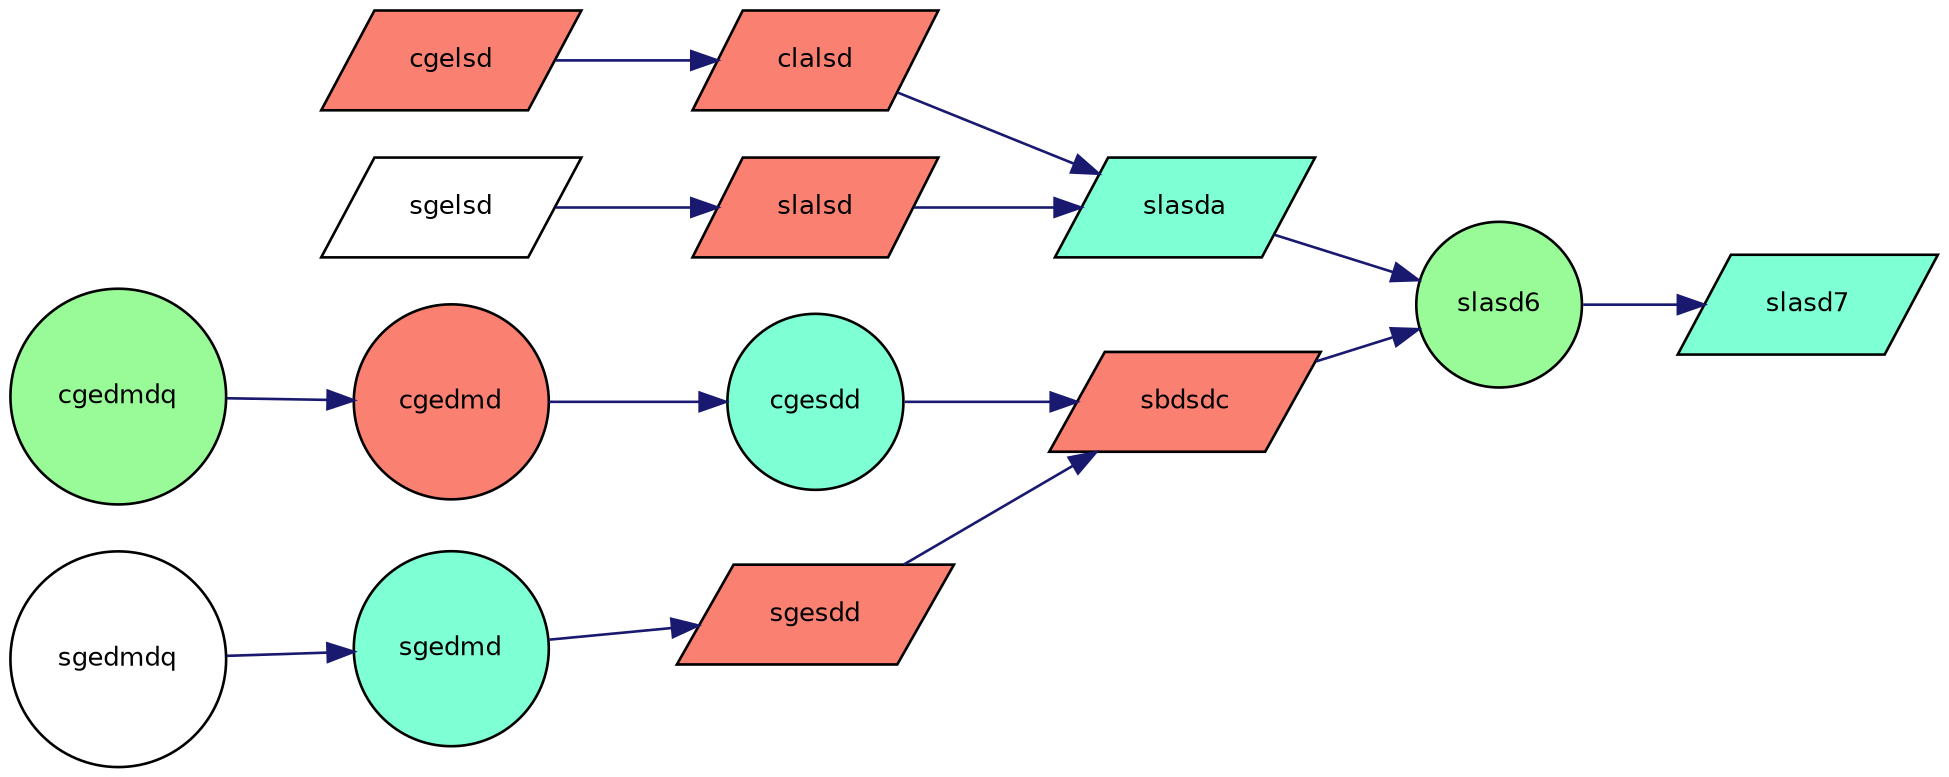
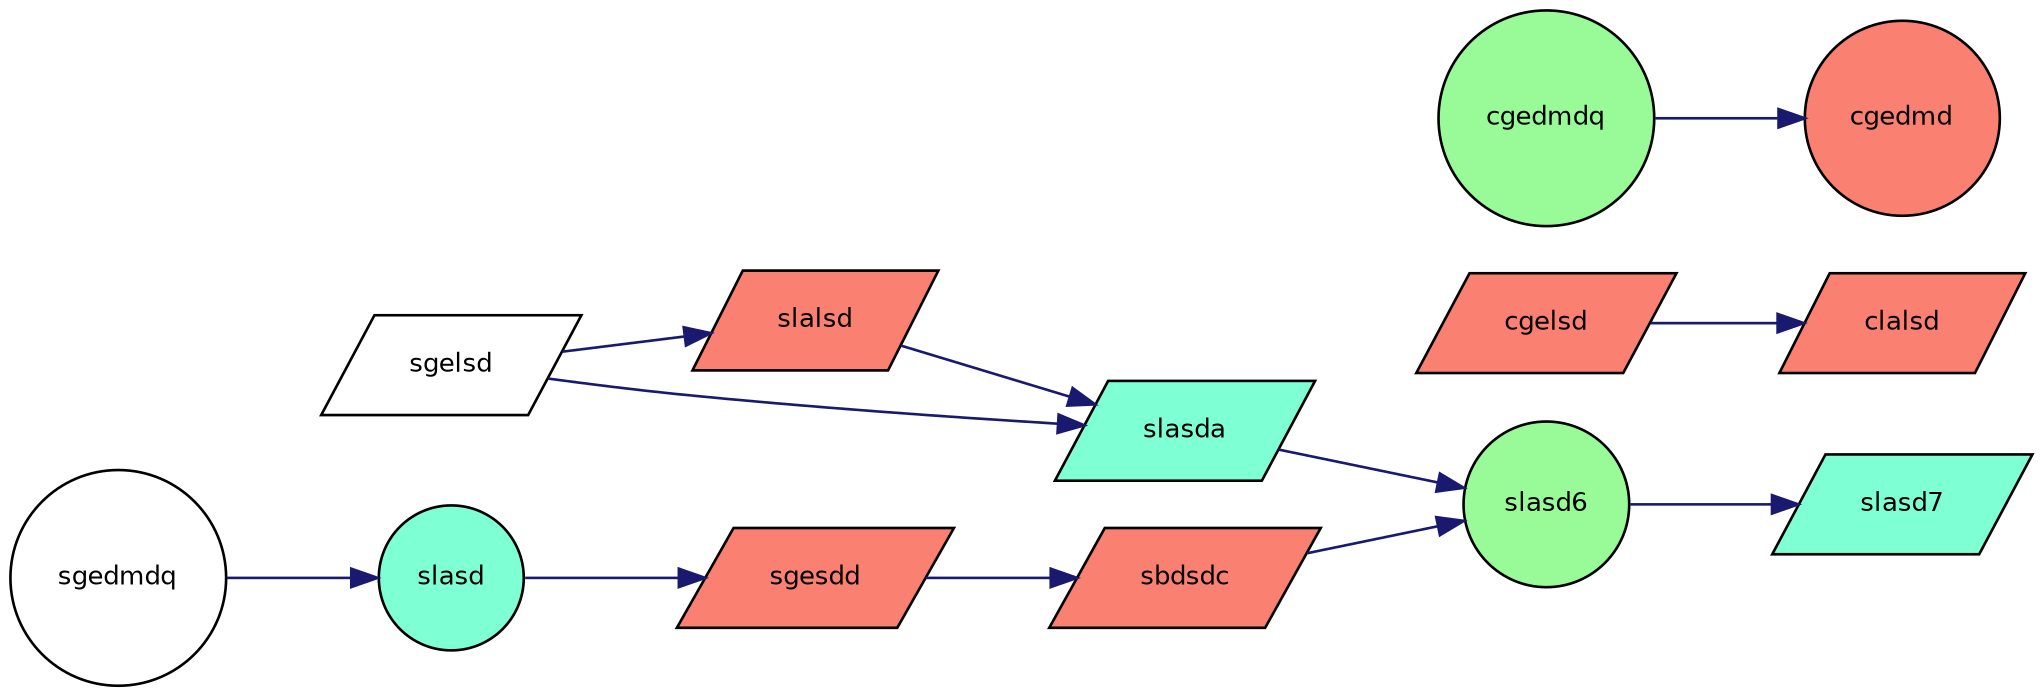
  digraph {
    rankdir=RL
    node [color=black fillcolor=salmon fontname=Helvetica fontsize=10 shape=parallelogram style=filled]
    edge [color=midnightblue dir=back fontname=Helvetica fontsize=10 labelfontname=Helvetica labelfontsize=10 style=solid]
    n1 [fillcolor=aquamarine fontcolor=black height=0.2 label=slasd7 width=0.4]
    n2 [fillcolor=palegreen height=0.2 label=slasd6 shape=circle width=0.4]
    n3 [fillcolor=aquamarine height=0.2 label=slasda width=0.4]
    n4 [height=0.2 label=sbdsdc width=0.4]
    n5 [height=0.2 label=clalsd width=0.4]
    n6 [height=0.2 label=slalsd width=0.4]
    n7 [height=0.2 label=cgelsd width=0.4]
-   n8 [fillcolor=aquamarine height=0.2 label=cgesdd shape=circle width=0.4]
    n9 [height=0.2 label=sgesdd width=0.4]
    n10 [fillcolor=white height=0.2 label=sgelsd width=0.4]
    n11 [height=0.2 label=cgedmd shape=circle width=0.4]
-   n12 [fillcolor=aquamarine height=0.2 label=sgedmd shape=circle width=0.4]
+   n12 [fillcolor=aquamarine height=0.2 label=slasd shape=circle width=0.4]
    n13 [fillcolor=palegreen height=0.2 label=cgedmdq shape=circle width=0.4]
    n14 [fillcolor=white height=0.2 label=sgedmdq shape=circle width=0.4]
    n1 -> n2
    n2 -> n3
    n2 -> n4
-   n3 -> n5
+   n3 -> n10
    n3 -> n6
-   n4 -> n8
    n4 -> n9
    n5 -> n7
    n6 -> n10
-   n8 -> n11
    n9 -> n12
    n11 -> n13
    n12 -> n14
  }
